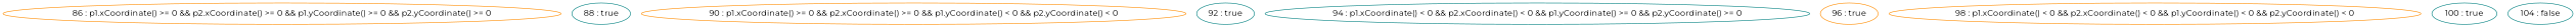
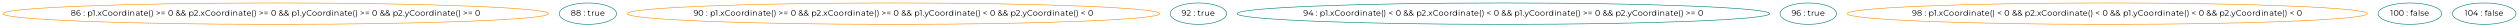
  digraph {
    fontname=Montserrat
    node [color=teal fontname=Montserrat]
    "86 : p1.xCoordinate() >= 0 && p2.xCoordinate() >= 0 && p1.yCoordinate() >= 0 && p2.yCoordinate() >= 0" [color=darkorange]
    "88 : true"
    "90 : p1.xCoordinate() >= 0 && p2.xCoordinate() >= 0 && p1.yCoordinate() < 0 && p2.yCoordinate() < 0" [color=darkorange]
    "92 : true"
    "94 : p1.xCoordinate() < 0 && p2.xCoordinate() < 0 && p1.yCoordinate() >= 0 && p2.yCoordinate() >= 0"
-   "96 : true" [color=darkorange]
+   "96 : true"
    "98 : p1.xCoordinate() < 0 && p2.xCoordinate() < 0 && p1.yCoordinate() < 0 && p2.yCoordinate() < 0" [color=darkorange]
-   "100 : true"
+   "100 : true" [label="100 : false"]
    "104 : false"
  }
